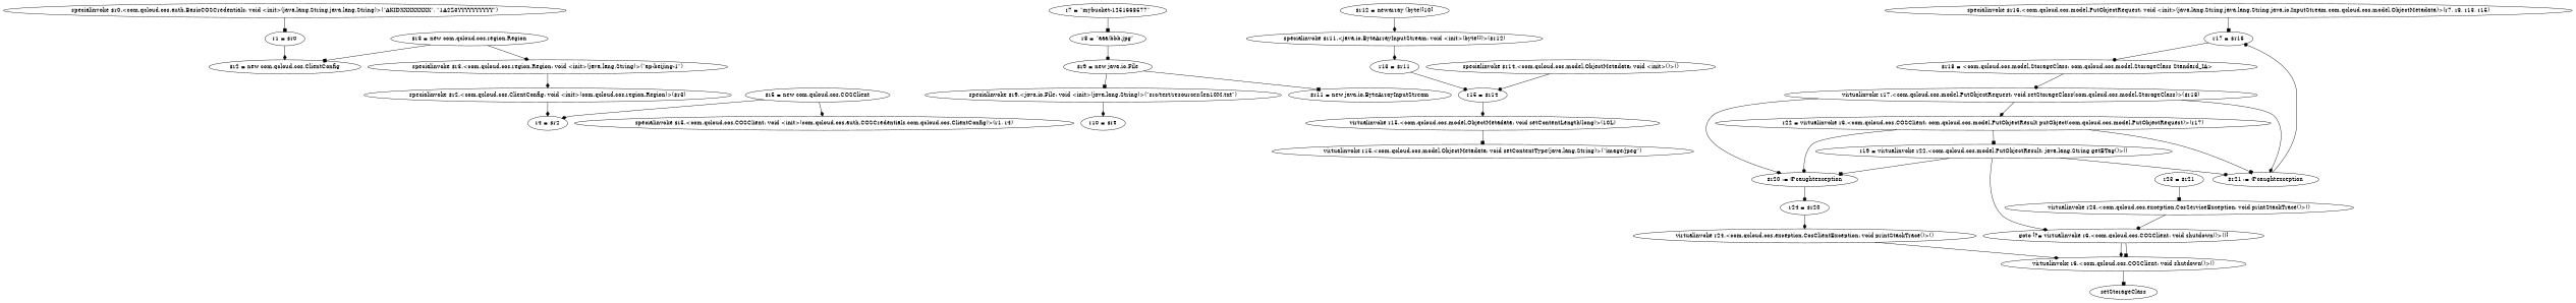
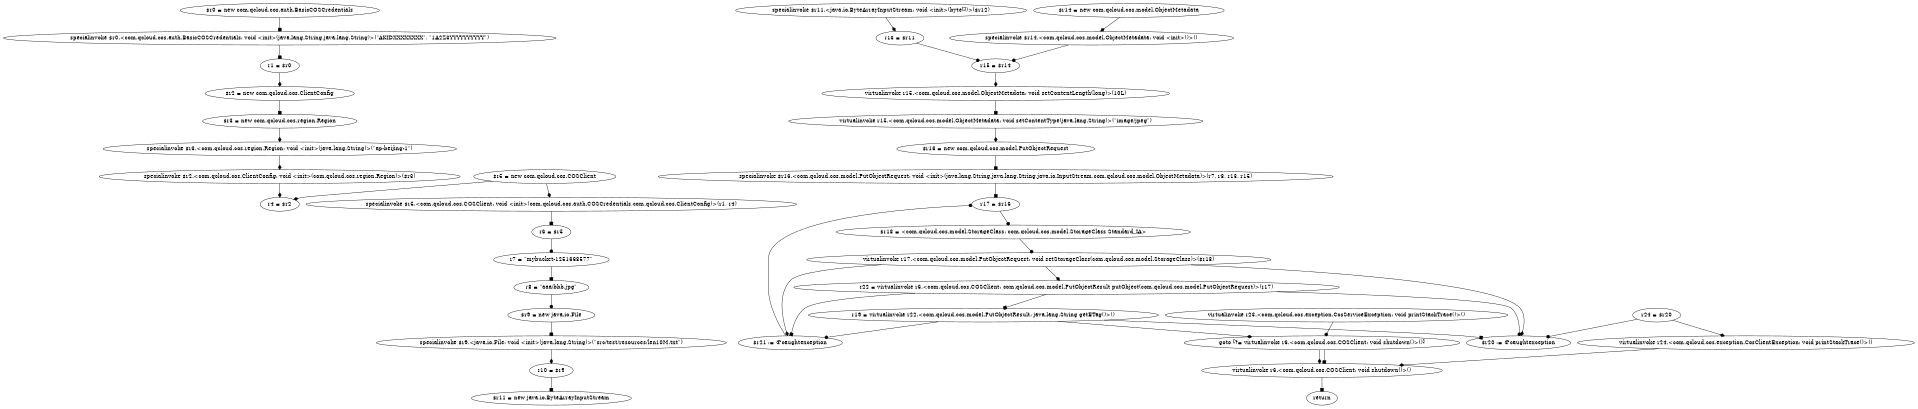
  digraph {
    edge [arrowhead=diamond]
+   "$r0 = new com.qcloud.cos.auth.BasicCOSCredentials"
    "specialinvoke $r0.<com.qcloud.cos.auth.BasicCOSCredentials: void <init>(java.lang.String,java.lang.String)>(\"AKIDXXXXXXXX\", \"1A2Z3YYYYYYYYYY\")"
    "r1 = $r0"
    "$r2 = new com.qcloud.cos.ClientConfig"
    "$r3 = new com.qcloud.cos.region.Region"
    "specialinvoke $r3.<com.qcloud.cos.region.Region: void <init>(java.lang.String)>(\"ap-beijing-1\")"
    "specialinvoke $r2.<com.qcloud.cos.ClientConfig: void <init>(com.qcloud.cos.region.Region)>($r3)"
    "r4 = $r2"
    "$r5 = new com.qcloud.cos.COSClient"
    "specialinvoke $r5.<com.qcloud.cos.COSClient: void <init>(com.qcloud.cos.auth.COSCredentials,com.qcloud.cos.ClientConfig)>(r1, r4)"
+   "r6 = $r5"
    "r7 = \"mybucket-1251668577\""
    "r8 = \"aaa/bbb.jpg\""
    "$r9 = new java.io.File"
    "specialinvoke $r9.<java.io.File: void <init>(java.lang.String)>(\"src/test/resources/len10M.txt\")"
    "r10 = $r9"
    "$r11 = new java.io.ByteArrayInputStream"
-   "$r12 = newarray (byte)[10]"
    "specialinvoke $r11.<java.io.ByteArrayInputStream: void <init>(byte[])>($r12)"
    "r13 = $r11"
    "r15 = $r14"
+   "$r14 = new com.qcloud.cos.model.ObjectMetadata"
    "specialinvoke $r14.<com.qcloud.cos.model.ObjectMetadata: void <init>()>()"
    "virtualinvoke r15.<com.qcloud.cos.model.ObjectMetadata: void setContentLength(long)>(10L)"
    "virtualinvoke r15.<com.qcloud.cos.model.ObjectMetadata: void setContentType(java.lang.String)>(\"image/jpeg\")"
+   "$r16 = new com.qcloud.cos.model.PutObjectRequest"
    "specialinvoke $r16.<com.qcloud.cos.model.PutObjectRequest: void <init>(java.lang.String,java.lang.String,java.io.InputStream,com.qcloud.cos.model.ObjectMetadata)>(r7, r8, r13, r15)"
    "r17 = $r16"
    "$r18 = <com.qcloud.cos.model.StorageClass: com.qcloud.cos.model.StorageClass Standard_IA>"
    "virtualinvoke r17.<com.qcloud.cos.model.PutObjectRequest: void setStorageClass(com.qcloud.cos.model.StorageClass)>($r18)"
    "r22 = virtualinvoke r6.<com.qcloud.cos.COSClient: com.qcloud.cos.model.PutObjectResult putObject(com.qcloud.cos.model.PutObjectRequest)>(r17)"
    "$r21 := @caughtexception"
    "$r20 := @caughtexception"
    "r19 = virtualinvoke r22.<com.qcloud.cos.model.PutObjectResult: java.lang.String getETag()>()"
    "r24 = $r20"
    "goto [?= virtualinvoke r6.<com.qcloud.cos.COSClient: void shutdown()>()]"
    "virtualinvoke r6.<com.qcloud.cos.COSClient: void shutdown()>()"
-   return [label=setStorageClass]
-   "r23 = $r21"
+   return
    "virtualinvoke r23.<com.qcloud.cos.exception.CosServiceException: void printStackTrace()>()"
    "virtualinvoke r24.<com.qcloud.cos.exception.CosClientException: void printStackTrace()>()"
+   "$r0 = new com.qcloud.cos.auth.BasicCOSCredentials" -> "specialinvoke $r0.<com.qcloud.cos.auth.BasicCOSCredentials: void <init>(java.lang.String,java.lang.String)>(\"AKIDXXXXXXXX\", \"1A2Z3YYYYYYYYYY\")" [arrowhead=box]
    "specialinvoke $r0.<com.qcloud.cos.auth.BasicCOSCredentials: void <init>(java.lang.String,java.lang.String)>(\"AKIDXXXXXXXX\", \"1A2Z3YYYYYYYYYY\")" -> "r1 = $r0" [arrowhead=box]
    "r1 = $r0" -> "$r2 = new com.qcloud.cos.ClientConfig"
-   "$r3 = new com.qcloud.cos.region.Region" -> "$r2 = new com.qcloud.cos.ClientConfig" [arrowhead=box]
+   "$r2 = new com.qcloud.cos.ClientConfig" -> "$r3 = new com.qcloud.cos.region.Region" [arrowhead=box]
    "$r3 = new com.qcloud.cos.region.Region" -> "specialinvoke $r3.<com.qcloud.cos.region.Region: void <init>(java.lang.String)>(\"ap-beijing-1\")"
    "specialinvoke $r3.<com.qcloud.cos.region.Region: void <init>(java.lang.String)>(\"ap-beijing-1\")" -> "specialinvoke $r2.<com.qcloud.cos.ClientConfig: void <init>(com.qcloud.cos.region.Region)>($r3)"
    "specialinvoke $r2.<com.qcloud.cos.ClientConfig: void <init>(com.qcloud.cos.region.Region)>($r3)" -> "r4 = $r2"
    "$r5 = new com.qcloud.cos.COSClient" -> "r4 = $r2"
    "$r5 = new com.qcloud.cos.COSClient" -> "specialinvoke $r5.<com.qcloud.cos.COSClient: void <init>(com.qcloud.cos.auth.COSCredentials,com.qcloud.cos.ClientConfig)>(r1, r4)"
+   "specialinvoke $r5.<com.qcloud.cos.COSClient: void <init>(com.qcloud.cos.auth.COSCredentials,com.qcloud.cos.ClientConfig)>(r1, r4)" -> "r6 = $r5" [arrowhead=box]
+   "r6 = $r5" -> "r7 = \"mybucket-1251668577\"" [arrowhead=dot]
    "r7 = \"mybucket-1251668577\"" -> "r8 = \"aaa/bbb.jpg\"" [arrowhead=box]
    "r8 = \"aaa/bbb.jpg\"" -> "$r9 = new java.io.File" [arrowhead=dot]
    "$r9 = new java.io.File" -> "specialinvoke $r9.<java.io.File: void <init>(java.lang.String)>(\"src/test/resources/len10M.txt\")" [arrowhead=box]
    "specialinvoke $r9.<java.io.File: void <init>(java.lang.String)>(\"src/test/resources/len10M.txt\")" -> "r10 = $r9"
-   "$r9 = new java.io.File" -> "$r11 = new java.io.ByteArrayInputStream" [arrowhead=box]
-   "$r12 = newarray (byte)[10]" -> "specialinvoke $r11.<java.io.ByteArrayInputStream: void <init>(byte[])>($r12)"
+   "r10 = $r9" -> "$r11 = new java.io.ByteArrayInputStream" [arrowhead=box]
    "specialinvoke $r11.<java.io.ByteArrayInputStream: void <init>(byte[])>($r12)" -> "r13 = $r11"
    "r13 = $r11" -> "r15 = $r14" [arrowhead=dot]
    "r15 = $r14" -> "virtualinvoke r15.<com.qcloud.cos.model.ObjectMetadata: void setContentLength(long)>(10L)"
+   "$r14 = new com.qcloud.cos.model.ObjectMetadata" -> "specialinvoke $r14.<com.qcloud.cos.model.ObjectMetadata: void <init>()>()"
    "specialinvoke $r14.<com.qcloud.cos.model.ObjectMetadata: void <init>()>()" -> "r15 = $r14" [arrowhead=dot]
    "virtualinvoke r15.<com.qcloud.cos.model.ObjectMetadata: void setContentLength(long)>(10L)" -> "virtualinvoke r15.<com.qcloud.cos.model.ObjectMetadata: void setContentType(java.lang.String)>(\"image/jpeg\")" [arrowhead=box]
+   "virtualinvoke r15.<com.qcloud.cos.model.ObjectMetadata: void setContentType(java.lang.String)>(\"image/jpeg\")" -> "$r16 = new com.qcloud.cos.model.PutObjectRequest"
+   "$r16 = new com.qcloud.cos.model.PutObjectRequest" -> "specialinvoke $r16.<com.qcloud.cos.model.PutObjectRequest: void <init>(java.lang.String,java.lang.String,java.io.InputStream,com.qcloud.cos.model.ObjectMetadata)>(r7, r8, r13, r15)" [arrowhead=box]
    "specialinvoke $r16.<com.qcloud.cos.model.PutObjectRequest: void <init>(java.lang.String,java.lang.String,java.io.InputStream,com.qcloud.cos.model.ObjectMetadata)>(r7, r8, r13, r15)" -> "r17 = $r16" [arrowhead=box]
    "r17 = $r16" -> "$r18 = <com.qcloud.cos.model.StorageClass: com.qcloud.cos.model.StorageClass Standard_IA>" [arrowhead=dot]
    "$r18 = <com.qcloud.cos.model.StorageClass: com.qcloud.cos.model.StorageClass Standard_IA>" -> "virtualinvoke r17.<com.qcloud.cos.model.PutObjectRequest: void setStorageClass(com.qcloud.cos.model.StorageClass)>($r18)" [arrowhead=dot]
    "virtualinvoke r17.<com.qcloud.cos.model.PutObjectRequest: void setStorageClass(com.qcloud.cos.model.StorageClass)>($r18)" -> "r22 = virtualinvoke r6.<com.qcloud.cos.COSClient: com.qcloud.cos.model.PutObjectResult putObject(com.qcloud.cos.model.PutObjectRequest)>(r17)"
    "virtualinvoke r17.<com.qcloud.cos.model.PutObjectRequest: void setStorageClass(com.qcloud.cos.model.StorageClass)>($r18)" -> "$r21 := @caughtexception"
    "virtualinvoke r17.<com.qcloud.cos.model.PutObjectRequest: void setStorageClass(com.qcloud.cos.model.StorageClass)>($r18)" -> "$r20 := @caughtexception"
    "r22 = virtualinvoke r6.<com.qcloud.cos.COSClient: com.qcloud.cos.model.PutObjectResult putObject(com.qcloud.cos.model.PutObjectRequest)>(r17)" -> "$r21 := @caughtexception" [arrowhead=box]
    "r22 = virtualinvoke r6.<com.qcloud.cos.COSClient: com.qcloud.cos.model.PutObjectResult putObject(com.qcloud.cos.model.PutObjectRequest)>(r17)" -> "$r20 := @caughtexception" [arrowhead=dot]
    "r22 = virtualinvoke r6.<com.qcloud.cos.COSClient: com.qcloud.cos.model.PutObjectResult putObject(com.qcloud.cos.model.PutObjectRequest)>(r17)" -> "r19 = virtualinvoke r22.<com.qcloud.cos.model.PutObjectResult: java.lang.String getETag()>()" [arrowhead=box]
    "$r21 := @caughtexception" -> "r17 = $r16" [arrowhead=dot]
-   "$r20 := @caughtexception" -> "r24 = $r20" [arrowhead=dot]
+   "r24 = $r20" -> "$r20 := @caughtexception" [arrowhead=dot]
    "r19 = virtualinvoke r22.<com.qcloud.cos.model.PutObjectResult: java.lang.String getETag()>()" -> "$r21 := @caughtexception" [arrowhead=dot]
    "r19 = virtualinvoke r22.<com.qcloud.cos.model.PutObjectResult: java.lang.String getETag()>()" -> "$r20 := @caughtexception" [arrowhead=box]
    "r19 = virtualinvoke r22.<com.qcloud.cos.model.PutObjectResult: java.lang.String getETag()>()" -> "goto [?= virtualinvoke r6.<com.qcloud.cos.COSClient: void shutdown()>()]"
    "r24 = $r20" -> "virtualinvoke r24.<com.qcloud.cos.exception.CosClientException: void printStackTrace()>()"
    "goto [?= virtualinvoke r6.<com.qcloud.cos.COSClient: void shutdown()>()]" -> "virtualinvoke r6.<com.qcloud.cos.COSClient: void shutdown()>()"
    "goto [?= virtualinvoke r6.<com.qcloud.cos.COSClient: void shutdown()>()]" -> "virtualinvoke r6.<com.qcloud.cos.COSClient: void shutdown()>()" [arrowhead=box]
    "virtualinvoke r6.<com.qcloud.cos.COSClient: void shutdown()>()" -> return [arrowhead=box]
-   "r23 = $r21" -> "virtualinvoke r23.<com.qcloud.cos.exception.CosServiceException: void printStackTrace()>()" [arrowhead=box]
    "virtualinvoke r23.<com.qcloud.cos.exception.CosServiceException: void printStackTrace()>()" -> "goto [?= virtualinvoke r6.<com.qcloud.cos.COSClient: void shutdown()>()]" [arrowhead=dot]
    "virtualinvoke r24.<com.qcloud.cos.exception.CosClientException: void printStackTrace()>()" -> "virtualinvoke r6.<com.qcloud.cos.COSClient: void shutdown()>()"
  }
